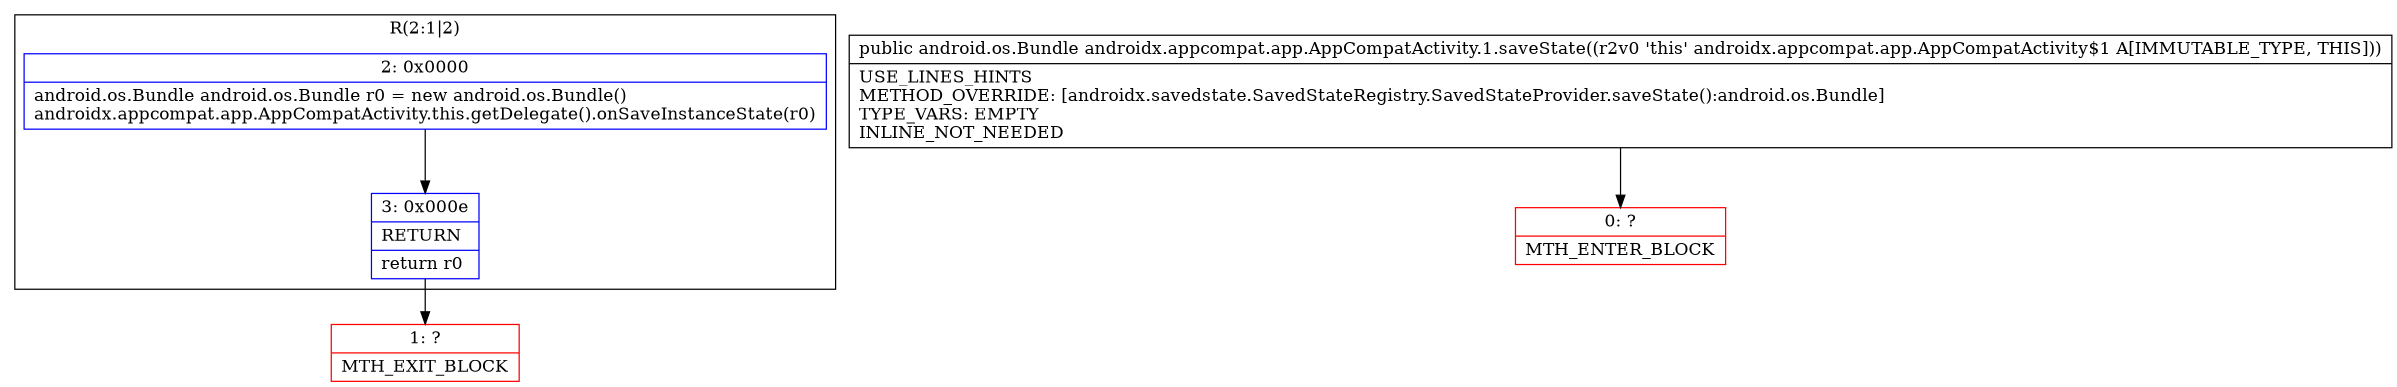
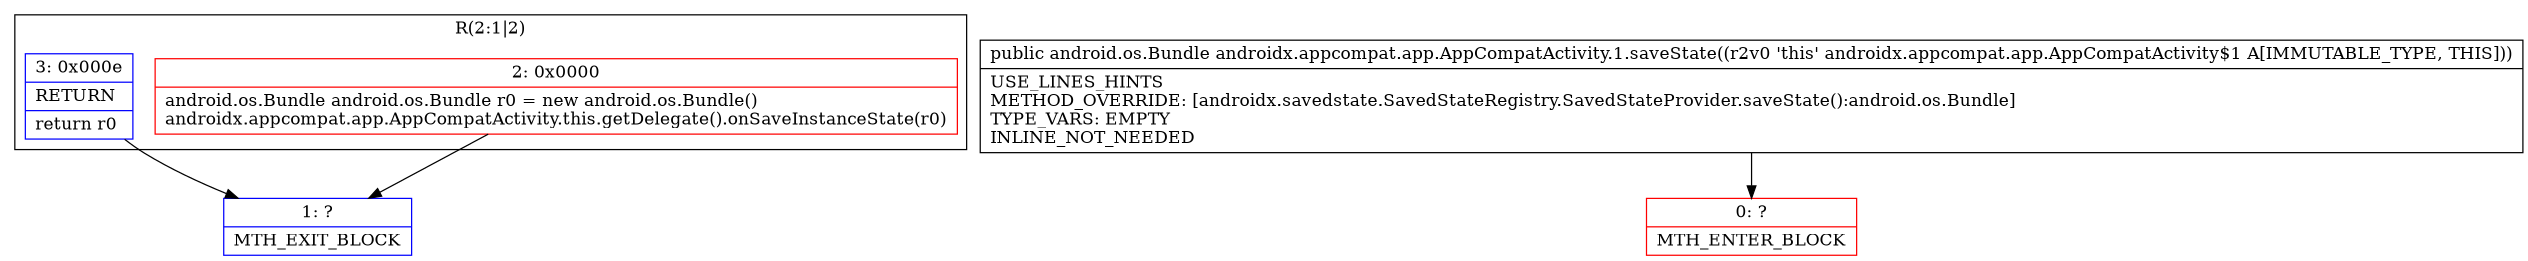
  digraph {
    node [color=blue shape=record]
-   n1 [label="{2\:\ 0x0000|android.os.Bundle android.os.Bundle r0 = new android.os.Bundle()\landroidx.appcompat.app.AppCompatActivity.this.getDelegate().onSaveInstanceState(r0)\l}"]
+   n1 [color=red label="{2\:\ 0x0000|android.os.Bundle android.os.Bundle r0 = new android.os.Bundle()\landroidx.appcompat.app.AppCompatActivity.this.getDelegate().onSaveInstanceState(r0)\l}"]
    n2 [label="{3\:\ 0x000e|RETURN\l|return r0\l}"]
-   n3 [color=red label="{1\:\ ?|MTH_EXIT_BLOCK\l}"]
+   n3 [label="{1\:\ ?|MTH_EXIT_BLOCK\l}"]
    n4 [color=red label="{0\:\ ?|MTH_ENTER_BLOCK\l}"]
    n5 [label="{public android.os.Bundle androidx.appcompat.app.AppCompatActivity.1.saveState((r2v0 'this' androidx.appcompat.app.AppCompatActivity$1 A[IMMUTABLE_TYPE, THIS]))  | USE_LINES_HINTS\lMETHOD_OVERRIDE: [androidx.savedstate.SavedStateRegistry.SavedStateProvider.saveState():android.os.Bundle]\lTYPE_VARS: EMPTY\lINLINE_NOT_NEEDED\l}" color=""]
    subgraph cluster_1 {
      label="R(2:1|2)"
      n1
      n2
    }
-   n1 -> n2
+   n1 -> n3
    n2 -> n3
    n5 -> n4
  }
